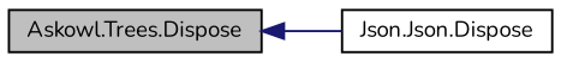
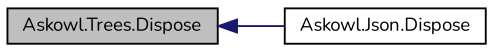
  digraph {
    rankdir=LR
    fontname=Nunito
    node [color=black fontname=Nunito fontsize=10 shape=record]
    n1 [fillcolor=grey75 fontcolor=black height=0.2 label="Askowl.Trees.Dispose" style=filled width=0.4]
-   n2 [height=0.2 label="Json.Json.Dispose" width=0.4]
+   n2 [height=0.2 label="Askowl.Json.Dispose" width=0.4]
    n1 -> n2 [color=midnightblue dir=back fontname=Nunito fontsize=10 labelfontname=Helvetica labelfontsize=10 style=solid]
  }
